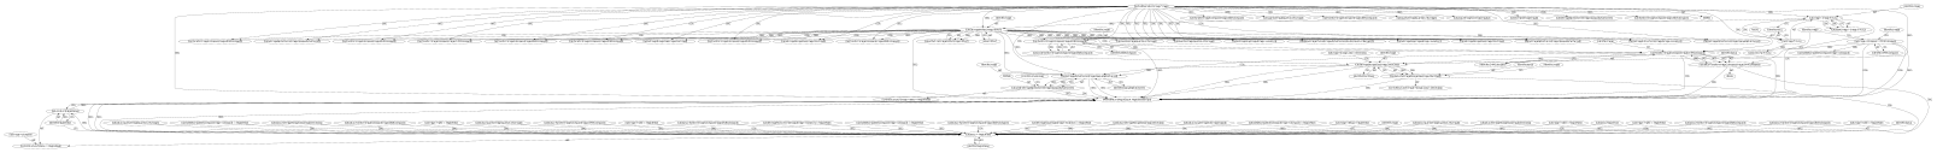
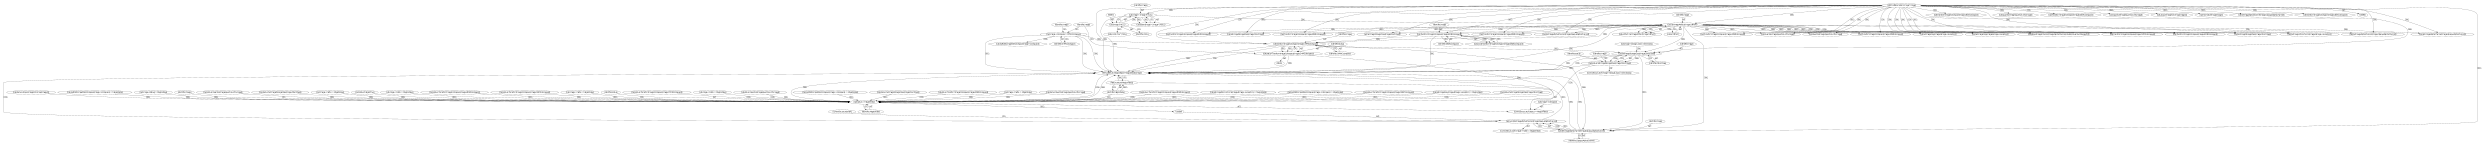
  digraph {
    fontname=Montserrat
    node [fontname=Montserrat]
    edge [fontname=Montserrat]
    n1 [label="(Call,TransformImageColorspace(image,CMYKColorspace))"]
    n2 [label="(Call,status=TransformImageColorspace(image,CMYKColorspace))"]
    n3 [label="(Call,SetImageStorageClass(image,DirectClass))"]
    n4 [label="(Call,SetImageAlphaChannel(image,OpaqueAlphaChannel))"]
    n5 [label="(MethodReturn,MagickExport MagickBooleanType)"]
    n6 [label="(Identifier,CMYKColorspace)"]
    n7 [label="(Call,status == MagickFalse)"]
    n8 [label="(Block,)"]
    n9 [label="(Call,status=SetImageStorageClass(image,DirectClass))"]
    n10 [label="(Identifier,DirectClass)"]
    n11 [label="(Call,(void) SetImageAlphaChannel(image,OpaqueAlphaChannel))"]
    n12 [label="(Identifier,OpaqueAlphaChannel)"]
    n13 [label="(Return,return(MagickFalse);)"]
    n14 [label="(Call,GetImageArtifact(image,\"dither\"))"]
    n15 [label="(Call,TransformImageColorspace(image,sRGBColorspace))"]
    n16 [label="(Call,artifact=GetImageArtifact(image,\"dither\"))"]
    n17 [label="(Call,SetImageStorageClass(image,DirectClass))"]
    n18 [label="(Call,TransformImageColorspace(image,sRGBColorspace))"]
    n19 [label="(Call,SetImageStorageClass(image,DirectClass))"]
    n20 [label="(Call,TransformImageColorspace(image,sRGBColorspace))"]
    n21 [label="(Call,TransformImageColorspace(image,sRGBColorspace))"]
    n22 [label="(Call,SetImageAlphaChannel(image,OpaqueAlphaChannel))"]
    n23 [label="(Call,TransformImageColorspace(image,sRGBColorspace))"]
    n24 [label="(Call,TransformImageColorspace(image,CMYKColorspace))"]
    n25 [label="(Call,TransformImageColorspace(image,sRGBColorspace))"]
    n26 [label="(Call,TransformImageColorspace(image,sRGBColorspace))"]
    n27 [label="(Call,QuantizeImage(quantize_info,image))"]
    n28 [label="(Call,QuantizeImage(quantize_info,image))"]
    n29 [label="(Literal,\"dither\")"]
    n30 [label="(Call,SetImageGray(image,&image->exception))"]
    n31 [label="(Call,BilevelImageChannel(image,AlphaChannel,(double) QuantumRange/2.0))"]
    n32 [label="(Call,SetImageGray(image,&image->exception))"]
    n33 [label="(Call,SetImageStorageClass(image,DirectClass))"]
    n34 [label="(Call,SetImageAlphaChannel(image,OpaqueAlphaChannel))"]
    n35 [label="(Call,SetImageMonochrome(image,&image->exception))"]
    n36 [label="(Call,SetImageAlphaChannel(image,OpaqueAlphaChannel))"]
    n37 [label="(Identifier,sRGBColorspace)"]
    n38 [label="(Call,(void) TransformImageColorspace(image,sRGBColorspace))"]
    n39 [label="(Call,image != (Image *) NULL)"]
    n40 [label="(Call,(Image *) NULL)"]
    n41 [label="(Call,assert(image != (Image *) NULL))"]
    n42 [label="(Call,(const char *) NULL)"]
    n43 [label="(Identifier,NULL)"]
    n44 [label="(MethodParameterIn,Image *image)"]
    n45 [label="(Call,TransformImageColorspace(image,GRAYColorspace))"]
    n46 [label="(Call,QuantizeImage(quantize_info,image))"]
    n47 [label="(Call,TransformImageColorspace(image,GRAYColorspace))"]
    n48 [label="(Call,QuantizeImage(quantize_info,image))"]
    n49 [label="(Call,AcquireImageColormap(image,2))"]
    n50 [label="(Call,NormalizeImage(image))"]
    n51 [label="(Call,SetImageAlphaChannel(image,OpaqueAlphaChannel))"]
    n52 [label="(Call,TransformImageColorspace(image,GRAYColorspace))"]
    1000100
    n54 [label="(Call,image->colorspace != CMYKColorspace)"]
    n55 [label="(Call,IssRGBCompatibleColorspace(image->colorspace))"]
    n56 [label="(Identifier,CMYKColorspace)"]
    n57 [label="(ControlStructure,if (status == MagickFalse))"]
    n58 [label="(Identifier,MagickFalse)"]
    n59 [label="(Identifier,MagickFalse)"]
    n60 [label="(ControlStructure,if (image->storage_class != DirectClass))"]
    n61 [label="(ControlStructure,if (image->matte == MagickFalse))"]
    n62 [label="(Call,status=QuantizeImage(quantize_info,image))"]
    n63 [label="(Call,IssRGBCompatibleColorspace(image->colorspace) == MagickFalse)"]
    n64 [label="(Call,status=SetImageStorageClass(image,DirectClass))"]
    n65 [label="(Call,status=TransformImageColorspace(image,sRGBColorspace))"]
    n66 [label="(Identifier,image)"]
    n67 [label="(Call,image->matte == MagickFalse)"]
    n68 [label="(Call,status=QuantizeImage(quantize_info,image))"]
    n69 [label="(Identifier,image)"]
    n70 [label="(Identifier,image)"]
    n71 [label="(Call,status=TransformImageColorspace(image,CMYKColorspace))"]
    n72 [label="(Identifier,image)"]
    n73 [label="(Call,image->matte == MagickFalse)"]
    n74 [label="(Call,status=TransformImageColorspace(image,sRGBColorspace))"]
    n75 [label="(Call,SetImageMonochrome(image,&image->exception) == MagickFalse)"]
    n76 [label="(Call,IssRGBCompatibleColorspace(image->colorspace) == MagickFalse)"]
    n77 [label="(Call,status=TransformImageColorspace(image,GRAYColorspace))"]
    n78 [label="(Call,SetImageGray(image,&image->exception) == MagickFalse)"]
    n79 [label="(Identifier,image)"]
    n80 [label="(ControlStructure,break;)"]
    n81 [label="(Call,status=SetImageStorageClass(image,DirectClass))"]
    n82 [label="(Call,status=AcquireImageColormap(image,2))"]
    n83 [label="(Call,IssRGBCompatibleColorspace(image->colorspace) == MagickFalse)"]
    n84 [label="(Identifier,image)"]
    n85 [label="(Call,image->storage_class != DirectClass)"]
    n86 [label="(Identifier,image)"]
    n87 [label="(Identifier,image)"]
    n88 [label="(Identifier,status)"]
    n89 [label="(Call,image->debug != MagickFalse)"]
    n90 [label="(Identifier,image)"]
    n91 [label="(Identifier,status)"]
    n92 [label="(Call,status=QuantizeImage(quantize_info,image))"]
    n93 [label="(Call,status=SetImageStorageClass(image,DirectClass))"]
    n94 [label="(Call,image->colorspace)"]
    n95 [label="(Call,image->matte == MagickFalse)"]
    n96 [label="(Identifier,image)"]
    n97 [label="(Call,status=MagickTrue)"]
    n98 [label="(Call,image->matte == MagickFalse)"]
    n99 [label="(Call,status=TransformImageColorspace(image,sRGBColorspace))"]
    n100 [label="(Call,status=TransformImageColorspace(image,GRAYColorspace))"]
    n101 [label="(Call,image->matte == MagickFalse)"]
    n102 [label="(Identifier,status)"]
    1000112
    1000569
    n1 -> n2 [label="AST: "]
    n1 -> n2 [label="DDG: "]
    n1 -> n2 [label="DDG: "]
    n1 -> n3 [label="DDG: "]
    n1 -> n4 [label="DDG: "]
    n1 -> n5 [label="DDG: "]
    n1 -> n5 [label="DDG: "]
    n1 -> n6 [label="CFG: "]
    n2 -> n1 [label="CFG: "]
    n2 -> n5 [label="DDG: "]
    n2 -> n7 [label="DDG: "]
    n2 -> n8 [label="AST: "]
    n3 -> n4 [label="DDG: "]
    n3 -> n5 [label="DDG: "]
    n3 -> n5 [label="DDG: "]
    n3 -> n9 [label="AST: "]
    n3 -> n9 [label="DDG: "]
    n3 -> n9 [label="DDG: "]
    n3 -> n10 [label="CFG: "]
    n4 -> n5 [label="DDG: "]
    n4 -> n5 [label="DDG: "]
    n4 -> n11 [label="AST: "]
    n4 -> n11 [label="DDG: "]
    n4 -> n11 [label="DDG: "]
    n4 -> n12 [label="CFG: "]
    n5 -> n13 [label="CFG: "]
    n6 -> n1 [label="AST: "]
    n7 -> n5 [label="DDG: "]
    n7 -> n5 [label="DDG: "]
    n7 -> n5 [label="DDG: "]
-   n7 -> n13 [label="DDG: "]
+   n7 -> 1000569 [label="DDG: "]
    n7 -> n57 [label="AST: "]
    n7 -> n58 [label="CFG: "]
    n9 -> n3 [label="CFG: "]
    n9 -> n5 [label="DDG: "]
    n9 -> n7 [label="DDG: "]
    n9 -> n60 [label="AST: "]
    n10 -> n3 [label="AST: "]
    n11 -> n4 [label="CFG: "]
    n11 -> n5 [label="DDG: "]
    n11 -> n5 [label="DDG: "]
    n11 -> n61 [label="AST: "]
    n12 -> n4 [label="AST: "]
    n13 -> n5 [label="DDG: "]
    n13 -> n57 [label="AST: "]
    n13 -> n59 [label="CFG: "]
    n14 -> n1 [label="DDG: "]
    n14 -> n3 [label="DDG: "]
    n14 -> n4 [label="DDG: "]
    n14 -> n5 [label="DDG: "]
    n14 -> n15 [label="DDG: "]
    n14 -> n16 [label="AST: "]
    n14 -> n16 [label="DDG: "]
    n14 -> n16 [label="DDG: "]
    n14 -> n17 [label="DDG: "]
    n14 -> n18 [label="DDG: "]
    n14 -> n19 [label="DDG: "]
    n14 -> n20 [label="DDG: "]
    n14 -> n21 [label="DDG: "]
    n14 -> n22 [label="DDG: "]
    n14 -> n23 [label="DDG: "]
    n14 -> n24 [label="DDG: "]
    n14 -> n25 [label="DDG: "]
    n14 -> n26 [label="DDG: "]
    n14 -> n27 [label="DDG: "]
    n14 -> n28 [label="DDG: "]
    n14 -> n29 [label="CFG: "]
    n14 -> n30 [label="DDG: "]
    n14 -> n31 [label="DDG: "]
    n14 -> n32 [label="DDG: "]
    n14 -> n33 [label="DDG: "]
    n14 -> n34 [label="DDG: "]
    n14 -> n35 [label="DDG: "]
    n14 -> n36 [label="DDG: "]
    n15 -> n1 [label="DDG: "]
    n15 -> n5 [label="DDG: "]
    n15 -> n37 [label="CFG: "]
    n15 -> n38 [label="AST: "]
    n15 -> n38 [label="DDG: "]
    n15 -> n38 [label="DDG: "]
    n16 -> n14 [label="CFG: "]
    n29 -> n14 [label="AST: "]
    n37 -> n15 [label="AST: "]
    n38 -> n15 [label="CFG: "]
    n39 -> n5 [label="DDG: "]
    n39 -> n14 [label="DDG: "]
-   n39 -> n43 [label="CFG: "]
+   n39 -> n40 [label="CFG: "]
    n39 -> n41 [label="AST: "]
    n39 -> n41 [label="DDG: "]
    n39 -> n41 [label="DDG: "]
    n40 -> n39 [label="AST: "]
    n40 -> n39 [label="DDG: "]
    n40 -> n42 [label="DDG: "]
    n40 -> n43 [label="CFG: "]
    n41 -> n39 [label="CFG: "]
    n43 -> n40 [label="AST: "]
    n44 -> n1 [label="DDG: "]
    n44 -> n3 [label="DDG: "]
    n44 -> n4 [label="DDG: "]
    n44 -> n5 [label="DDG: "]
    n44 -> n14 [label="DDG: "]
    n44 -> n15 [label="DDG: "]
    n44 -> n17 [label="DDG: "]
    n44 -> n18 [label="DDG: "]
    n44 -> n19 [label="DDG: "]
    n44 -> n20 [label="DDG: "]
    n44 -> n21 [label="DDG: "]
    n44 -> n22 [label="DDG: "]
    n44 -> n23 [label="DDG: "]
    n44 -> n24 [label="DDG: "]
    n44 -> n25 [label="DDG: "]
    n44 -> n26 [label="DDG: "]
    n44 -> n27 [label="DDG: "]
    n44 -> n28 [label="DDG: "]
    n44 -> n30 [label="DDG: "]
    n44 -> n31 [label="DDG: "]
    n44 -> n32 [label="DDG: "]
    n44 -> n33 [label="DDG: "]
    n44 -> n34 [label="DDG: "]
    n44 -> n35 [label="DDG: "]
    n44 -> n36 [label="DDG: "]
    n44 -> n39 [label="DDG: "]
    n44 -> n45 [label="DDG: "]
    n44 -> n46 [label="DDG: "]
    n44 -> n47 [label="DDG: "]
    n44 -> n48 [label="DDG: "]
    n44 -> n49 [label="DDG: "]
    n44 -> n50 [label="DDG: "]
    n44 -> n51 [label="DDG: "]
    n44 -> n52 [label="DDG: "]
    n44 -> 1000100 [label="AST: "]
    n54 -> n1 [label="DDG: "]
    n54 -> n5 [label="DDG: "]
    n54 -> n5 [label="DDG: "]
    n54 -> n5 [label="DDG: "]
    n54 -> n55 [label="DDG: "]
    n54 -> n56 [label="CFG: "]
    n56 -> n54 [label="AST: "]
    n58 -> n7 [label="AST: "]
    n59 -> n7 [label="CFG: "]
    n59 -> n13 [label="AST: "]
    n59 -> n13 [label="DDG: "]
    n62 -> n7 [label="DDG: "]
    n63 -> n7 [label="DDG: "]
    n64 -> n7 [label="DDG: "]
    n65 -> n7 [label="DDG: "]
    n66 -> n4 [label="AST: "]
    n67 -> n7 [label="DDG: "]
    n68 -> n7 [label="DDG: "]
    n69 -> n3 [label="AST: "]
    n70 -> n2 [label="CFG: "]
    n70 -> n54 [label="CFG: "]
    n71 -> n7 [label="DDG: "]
    n72 -> n9 [label="CFG: "]
    n73 -> n7 [label="DDG: "]
    n74 -> n7 [label="DDG: "]
    n75 -> n7 [label="DDG: "]
    n76 -> n7 [label="DDG: "]
    n77 -> n7 [label="DDG: "]
    n78 -> n7 [label="DDG: "]
    n79 -> n39 [label="AST: "]
    n80 -> n11 [label="CFG: "]
    n81 -> n7 [label="DDG: "]
    n82 -> n7 [label="DDG: "]
    n83 -> n7 [label="DDG: "]
    n84 -> n1 [label="AST: "]
    n85 -> n3 [label="DDG: "]
    n86 -> n15 [label="AST: "]
    n87 -> n54 [label="CFG: "]
    n88 -> n2 [label="AST: "]
    n89 -> n7 [label="DDG: "]
    n90 -> n7 [label="CFG: "]
    n91 -> n9 [label="AST: "]
    n92 -> n7 [label="DDG: "]
    n93 -> n7 [label="DDG: "]
    n94 -> n57 [label="AST: "]
    n95 -> n7 [label="DDG: "]
    n96 -> n14 [label="AST: "]
    n97 -> n7 [label="DDG: "]
    n98 -> n7 [label="DDG: "]
    n99 -> n7 [label="DDG: "]
    n100 -> n7 [label="DDG: "]
    n101 -> n7 [label="DDG: "]
    n102 -> n7 [label="AST: "]
    1000112 -> n40 [label="AST: "]
    1000569 -> n11 [label="AST: "]
  }
